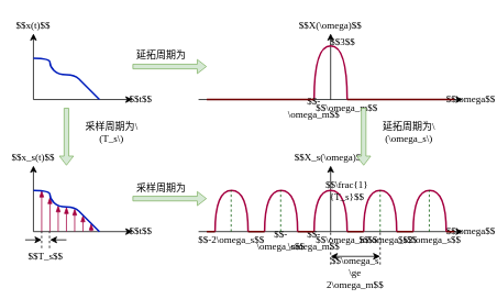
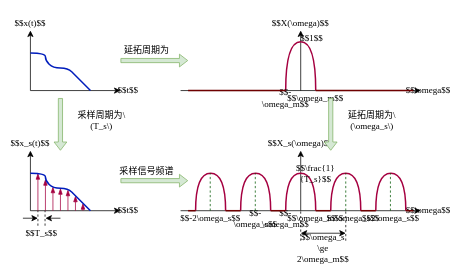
  <mxCell id="0" />
  <mxCell id="1" parent="0" />
  <mxCell id="2" value="" style="endArrow=classic;html=1;fontFamily=Lucida Console;" parent="1" edge="1"><mxGeometry width="50" height="50" relative="1" as="geometry"><mxPoint x="40" y="120" as="sourcePoint" /><mxPoint x="40" y="40" as="targetPoint" /></mxGeometry></mxCell>
  <mxCell id="3" value="" style="endArrow=classic;html=1;fontFamily=Lucida Console;" parent="1" edge="1"><mxGeometry width="50" height="50" relative="1" as="geometry"><mxPoint x="40" y="120" as="sourcePoint" /><mxPoint x="160" y="120" as="targetPoint" /></mxGeometry></mxCell>
  <mxCell id="4" value="" style="curved=1;endArrow=none;html=1;endFill=0;strokeWidth=2;fillColor=#0050ef;strokeColor=#001DBC;fontFamily=Lucida Console;" parent="1" edge="1"><mxGeometry width="50" height="50" relative="1" as="geometry"><mxPoint x="40" y="70" as="sourcePoint" /><mxPoint x="120" y="120" as="targetPoint" /><Array as="points"><mxPoint x="60" y="70" /><mxPoint x="60" y="80" /><mxPoint x="70" y="90" /><mxPoint x="90" y="90" /><mxPoint x="100" y="100" /></Array></mxGeometry></mxCell>
  <mxCell id="5" value="" style="endArrow=classic;html=1;fontFamily=Lucida Console;" parent="1" edge="1"><mxGeometry width="50" height="50" relative="1" as="geometry"><mxPoint x="400" y="120" as="sourcePoint" /><mxPoint x="400" y="40" as="targetPoint" /></mxGeometry></mxCell>
  <mxCell id="6" value="" style="endArrow=classic;html=1;fontFamily=Lucida Console;" parent="1" edge="1"><mxGeometry width="50" height="50" relative="1" as="geometry"><mxPoint x="240" y="120" as="sourcePoint" /><mxPoint x="560" y="120" as="targetPoint" /></mxGeometry></mxCell>
  <mxCell id="7" value="" style="curved=1;endArrow=none;html=1;endFill=0;strokeWidth=2;fillColor=#d80073;strokeColor=#A50040;fontFamily=Lucida Console;" parent="1" edge="1"><mxGeometry width="50" height="50" relative="1" as="geometry"><mxPoint x="380" y="120" as="sourcePoint" /><mxPoint x="420" y="120" as="targetPoint" /><Array as="points"><mxPoint x="380" y="55" /><mxPoint x="420" y="55" /></Array></mxGeometry></mxCell>
  <mxCell id="8" value="" style="endArrow=classic;html=1;fontFamily=Lucida Console;" parent="1" edge="1"><mxGeometry width="50" height="50" relative="1" as="geometry"><mxPoint x="40" y="280" as="sourcePoint" /><mxPoint x="40" y="200" as="targetPoint" /></mxGeometry></mxCell>
  <mxCell id="9" value="" style="endArrow=classic;html=1;fontFamily=Lucida Console;" parent="1" edge="1"><mxGeometry width="50" height="50" relative="1" as="geometry"><mxPoint x="40" y="280" as="sourcePoint" /><mxPoint x="160" y="280" as="targetPoint" /></mxGeometry></mxCell>
  <mxCell id="10" value="" style="endArrow=classic;html=1;fontFamily=Lucida Console;" parent="1" edge="1"><mxGeometry width="50" height="50" relative="1" as="geometry"><mxPoint x="400" y="280" as="sourcePoint" /><mxPoint x="400" y="200" as="targetPoint" /></mxGeometry></mxCell>
  <mxCell id="11" value="" style="endArrow=classic;html=1;fontFamily=Lucida Console;" parent="1" edge="1"><mxGeometry width="50" height="50" relative="1" as="geometry"><mxPoint x="240" y="280" as="sourcePoint" /><mxPoint x="560" y="280" as="targetPoint" /></mxGeometry></mxCell>
  <mxCell id="12" value="" style="curved=1;endArrow=none;html=1;endFill=0;strokeWidth=2;fillColor=#d80073;strokeColor=#A50040;fontFamily=Lucida Console;" parent="1" edge="1"><mxGeometry width="50" height="50" relative="1" as="geometry"><mxPoint x="380" y="280" as="sourcePoint" /><mxPoint x="420" y="280" as="targetPoint" /><Array as="points"><mxPoint x="380" y="230" /><mxPoint x="420" y="230" /></Array></mxGeometry></mxCell>
  <mxCell id="13" value="&lt;div&gt;$$x(t)$$&lt;/div&gt;" style="text;html=1;strokeColor=none;fillColor=none;align=center;verticalAlign=middle;whiteSpace=wrap;rounded=0;fontFamily=Verdana;" parent="1" vertex="1"><mxGeometry x="20" y="20" width="40" height="20" as="geometry" /></mxCell>
  <mxCell id="14" value="$$x_s(t)$$" style="text;html=1;strokeColor=none;fillColor=none;align=center;verticalAlign=middle;whiteSpace=wrap;rounded=0;fontFamily=Verdana;" parent="1" vertex="1"><mxGeometry x="20" y="180" width="40" height="20" as="geometry" /></mxCell>
  <mxCell id="15" value="$$t$$" style="text;html=1;strokeColor=none;fillColor=none;align=center;verticalAlign=middle;whiteSpace=wrap;rounded=0;fontFamily=Verdana;" parent="1" vertex="1"><mxGeometry x="160" y="110" width="20" height="20" as="geometry" /></mxCell>
  <mxCell id="16" value="$$t$$" style="text;html=1;strokeColor=none;fillColor=none;align=center;verticalAlign=middle;whiteSpace=wrap;rounded=0;fontFamily=Verdana;" parent="1" vertex="1"><mxGeometry x="160" y="270" width="20" height="20" as="geometry" /></mxCell>
  <mxCell id="17" value="$$X(\omega)$$" style="text;html=1;strokeColor=none;fillColor=none;align=center;verticalAlign=middle;whiteSpace=wrap;rounded=0;fontFamily=Verdana;" parent="1" vertex="1"><mxGeometry x="380" y="20" width="40" height="20" as="geometry" /></mxCell>
  <mxCell id="18" value="$$\omega$$" style="text;html=1;strokeColor=none;fillColor=none;align=center;verticalAlign=middle;whiteSpace=wrap;rounded=0;fontFamily=Verdana;" parent="1" vertex="1"><mxGeometry x="560" y="110" width="20" height="20" as="geometry" /></mxCell>
  <mxCell id="19" value="$$\omega$$" style="text;html=1;strokeColor=none;fillColor=none;align=center;verticalAlign=middle;whiteSpace=wrap;rounded=0;fontFamily=Verdana;" parent="1" vertex="1"><mxGeometry x="560" y="270" width="20" height="20" as="geometry" /></mxCell>
  <mxCell id="20" value="$$X_s(\omega)$$" style="text;html=1;strokeColor=none;fillColor=none;align=center;verticalAlign=middle;whiteSpace=wrap;rounded=0;fontFamily=Verdana;" parent="1" vertex="1"><mxGeometry x="380" y="180" width="40" height="20" as="geometry" /></mxCell>
  <mxCell id="21" value="$$\omega_m$$" style="text;html=1;strokeColor=none;fillColor=none;align=center;verticalAlign=middle;whiteSpace=wrap;rounded=0;fontFamily=Verdana;" parent="1" vertex="1"><mxGeometry x="410" y="120" width="20" height="20" as="geometry" /></mxCell>
  <mxCell id="22" value="$$-\omega_m$$" style="text;html=1;strokeColor=none;fillColor=none;align=center;verticalAlign=middle;whiteSpace=wrap;rounded=0;fontFamily=Verdana;" parent="1" vertex="1"><mxGeometry x="370" y="120" width="20" height="20" as="geometry" /></mxCell>
  <mxCell id="23" value="$$\omega_m$$" style="text;html=1;strokeColor=none;fillColor=none;align=center;verticalAlign=middle;whiteSpace=wrap;rounded=0;fontFamily=Verdana;" parent="1" vertex="1"><mxGeometry x="410" y="280" width="20" height="20" as="geometry" /></mxCell>
  <mxCell id="24" value="$$-\omega_m$$" style="text;html=1;strokeColor=none;fillColor=none;align=center;verticalAlign=middle;whiteSpace=wrap;rounded=0;fontFamily=Verdana;" parent="1" vertex="1"><mxGeometry x="370" y="280" width="20" height="20" as="geometry" /></mxCell>
  <mxCell id="25" value="" style="curved=1;endArrow=none;html=1;endFill=0;strokeWidth=2;fillColor=#d80073;strokeColor=#A50040;fontFamily=Lucida Console;" parent="1" edge="1"><mxGeometry width="50" height="50" relative="1" as="geometry"><mxPoint x="440" y="280" as="sourcePoint" /><mxPoint x="480" y="280" as="targetPoint" /><Array as="points"><mxPoint x="440" y="230" /><mxPoint x="480" y="230" /></Array></mxGeometry></mxCell>
  <mxCell id="26" value="" style="curved=1;endArrow=none;html=1;endFill=0;strokeWidth=2;fillColor=#d80073;strokeColor=#A50040;fontFamily=Lucida Console;" parent="1" edge="1"><mxGeometry width="50" height="50" relative="1" as="geometry"><mxPoint x="500" y="280" as="sourcePoint" /><mxPoint x="540" y="280" as="targetPoint" /><Array as="points"><mxPoint x="500" y="230" /><mxPoint x="540" y="230" /></Array></mxGeometry></mxCell>
  <mxCell id="27" value="" style="curved=1;endArrow=none;html=1;endFill=0;strokeWidth=2;fillColor=#d80073;strokeColor=#A50040;fontFamily=Lucida Console;" parent="1" edge="1"><mxGeometry width="50" height="50" relative="1" as="geometry"><mxPoint x="260" y="280" as="sourcePoint" /><mxPoint x="300" y="280" as="targetPoint" /><Array as="points"><mxPoint x="260" y="230" /><mxPoint x="300" y="230" /></Array></mxGeometry></mxCell>
  <mxCell id="28" value="" style="curved=1;endArrow=none;html=1;endFill=0;strokeWidth=2;fillColor=#d80073;strokeColor=#A50040;fontFamily=Lucida Console;" parent="1" edge="1"><mxGeometry width="50" height="50" relative="1" as="geometry"><mxPoint x="320" y="280" as="sourcePoint" /><mxPoint x="360" y="280" as="targetPoint" /><Array as="points"><mxPoint x="320" y="230" /><mxPoint x="360" y="230" /></Array></mxGeometry></mxCell>
  <mxCell id="29" value="$$\omega_s$$" style="text;html=1;strokeColor=none;fillColor=none;align=center;verticalAlign=middle;whiteSpace=wrap;rounded=0;fontFamily=Verdana;" parent="1" vertex="1"><mxGeometry x="460" y="280" width="20" height="20" as="geometry" /></mxCell>
  <mxCell id="30" value="$$2\omega_s$$" style="text;html=1;strokeColor=none;fillColor=none;align=center;verticalAlign=middle;whiteSpace=wrap;rounded=0;fontFamily=Verdana;" parent="1" vertex="1"><mxGeometry x="510" y="280" width="20" height="20" as="geometry" /></mxCell>
  <mxCell id="31" value="$$-2\omega_s$$" style="text;html=1;strokeColor=none;fillColor=none;align=center;verticalAlign=middle;whiteSpace=wrap;rounded=0;fontFamily=Verdana;" parent="1" vertex="1"><mxGeometry x="270" y="280" width="20" height="20" as="geometry" /></mxCell>
  <mxCell id="32" value="$$-\omega_s$$" style="text;html=1;strokeColor=none;fillColor=none;align=center;verticalAlign=middle;whiteSpace=wrap;rounded=0;fontFamily=Verdana;" parent="1" vertex="1"><mxGeometry x="330" y="280" width="20" height="20" as="geometry" /></mxCell>
  <mxCell id="33" value="" style="endArrow=blockThin;html=1;strokeWidth=1;fontFamily=Verdana;fillColor=#d80073;strokeColor=#A50040;endFill=1;" parent="1" edge="1"><mxGeometry width="50" height="50" relative="1" as="geometry"><mxPoint x="50" y="280" as="sourcePoint" /><mxPoint x="50" y="230" as="targetPoint" /></mxGeometry></mxCell>
  <mxCell id="34" value="" style="endArrow=blockThin;html=1;strokeWidth=1;fontFamily=Verdana;fillColor=#d80073;strokeColor=#A50040;endFill=1;" parent="1" edge="1"><mxGeometry width="50" height="50" relative="1" as="geometry"><mxPoint x="60" y="280" as="sourcePoint" /><mxPoint x="60" y="238" as="targetPoint" /></mxGeometry></mxCell>
  <mxCell id="35" value="" style="endArrow=blockThin;html=1;strokeWidth=1;fontFamily=Verdana;fillColor=#d80073;strokeColor=#A50040;endFill=1;" parent="1" edge="1"><mxGeometry width="50" height="50" relative="1" as="geometry"><mxPoint x="70" y="280" as="sourcePoint" /><mxPoint x="70" y="248" as="targetPoint" /></mxGeometry></mxCell>
  <mxCell id="36" value="" style="endArrow=blockThin;html=1;strokeWidth=1;fontFamily=Verdana;fillColor=#d80073;strokeColor=#A50040;endFill=1;" parent="1" edge="1"><mxGeometry width="50" height="50" relative="1" as="geometry"><mxPoint x="80" y="280" as="sourcePoint" /><mxPoint x="80" y="250" as="targetPoint" /></mxGeometry></mxCell>
  <mxCell id="37" value="" style="endArrow=blockThin;html=1;strokeWidth=1;fontFamily=Verdana;fillColor=#d80073;strokeColor=#A50040;endFill=1;" parent="1" edge="1"><mxGeometry width="50" height="50" relative="1" as="geometry"><mxPoint x="90" y="280" as="sourcePoint" /><mxPoint x="90" y="252" as="targetPoint" /></mxGeometry></mxCell>
  <mxCell id="38" value="" style="endArrow=blockThin;html=1;strokeWidth=1;fontFamily=Verdana;fillColor=#d80073;strokeColor=#A50040;endFill=1;" parent="1" edge="1"><mxGeometry width="50" height="50" relative="1" as="geometry"><mxPoint x="100" y="280" as="sourcePoint" /><mxPoint x="100" y="260" as="targetPoint" /></mxGeometry></mxCell>
  <mxCell id="39" value="" style="endArrow=blockThin;html=1;strokeWidth=1;fontFamily=Verdana;fillColor=#d80073;strokeColor=#A50040;endFill=1;" parent="1" edge="1"><mxGeometry width="50" height="50" relative="1" as="geometry"><mxPoint x="110" y="280" as="sourcePoint" /><mxPoint x="110" y="270" as="targetPoint" /></mxGeometry></mxCell>
  <mxCell id="40" value="" style="curved=1;endArrow=none;html=1;endFill=0;strokeWidth=2;fillColor=#0050ef;strokeColor=#001DBC;fontFamily=Lucida Console;" parent="1" edge="1"><mxGeometry width="50" height="50" relative="1" as="geometry"><mxPoint x="40" y="230" as="sourcePoint" /><mxPoint x="120" y="280" as="targetPoint" /><Array as="points"><mxPoint x="60" y="230" /><mxPoint x="60" y="240" /><mxPoint x="70" y="250" /><mxPoint x="90" y="250" /><mxPoint x="100" y="260" /></Array></mxGeometry></mxCell>
  <mxCell id="41" value="" style="endArrow=none;html=1;strokeWidth=1;fontFamily=Verdana;dashed=1;" parent="1" edge="1"><mxGeometry width="50" height="50" relative="1" as="geometry"><mxPoint x="50" y="300" as="sourcePoint" /><mxPoint x="50" y="280" as="targetPoint" /></mxGeometry></mxCell>
  <mxCell id="42" value="" style="endArrow=none;html=1;strokeWidth=1;fontFamily=Verdana;dashed=1;" parent="1" edge="1"><mxGeometry width="50" height="50" relative="1" as="geometry"><mxPoint x="59.5" y="300" as="sourcePoint" /><mxPoint x="59.5" y="280" as="targetPoint" /></mxGeometry></mxCell>
  <mxCell id="43" value="" style="endArrow=classic;html=1;strokeWidth=1;fontFamily=Verdana;" parent="1" edge="1"><mxGeometry width="50" height="50" relative="1" as="geometry"><mxPoint x="30" y="290" as="sourcePoint" /><mxPoint x="50" y="290" as="targetPoint" /></mxGeometry></mxCell>
  <mxCell id="44" value="" style="endArrow=classic;html=1;strokeWidth=1;fontFamily=Verdana;" parent="1" edge="1"><mxGeometry width="50" height="50" relative="1" as="geometry"><mxPoint x="80" y="290" as="sourcePoint" /><mxPoint x="60" y="290" as="targetPoint" /></mxGeometry></mxCell>
  <mxCell id="45" value="$$T_s$$" style="text;html=1;strokeColor=none;fillColor=none;align=center;verticalAlign=middle;whiteSpace=wrap;rounded=0;fontFamily=Verdana;" parent="1" vertex="1"><mxGeometry x="50" y="300" width="10" height="20" as="geometry" /></mxCell>
  <mxCell id="46" value="" style="shape=flexArrow;endArrow=classic;html=1;strokeWidth=1;fontFamily=Verdana;endWidth=10.4;endSize=3.332;width=5.6;fillColor=#d5e8d4;strokeColor=#82b366;" parent="1" edge="1"><mxGeometry width="50" height="50" relative="1" as="geometry"><mxPoint x="440" y="130" as="sourcePoint" /><mxPoint x="440" y="200" as="targetPoint" /></mxGeometry></mxCell>
  <mxCell id="47" value="" style="shape=flexArrow;endArrow=classic;html=1;strokeWidth=1;fontFamily=Verdana;endWidth=10.4;endSize=3.332;width=5.6;fillColor=#d5e8d4;strokeColor=#82b366;" parent="1" edge="1"><mxGeometry width="50" height="50" relative="1" as="geometry"><mxPoint x="80" y="130" as="sourcePoint" /><mxPoint x="80" y="200" as="targetPoint" /></mxGeometry></mxCell>
  <mxCell id="48" value="采样周期为\(T_s\)" style="text;html=1;strokeColor=none;fillColor=none;align=center;verticalAlign=middle;whiteSpace=wrap;rounded=0;fontFamily=Verdana;" parent="1" vertex="1"><mxGeometry x="90" y="150" width="90" height="20" as="geometry" /></mxCell>
  <mxCell id="49" value="延拓周期为\(\omega_s\)" style="text;html=1;strokeColor=none;fillColor=none;align=center;verticalAlign=middle;whiteSpace=wrap;rounded=0;fontFamily=Verdana;" parent="1" vertex="1"><mxGeometry x="450" y="150" width="90" height="20" as="geometry" /></mxCell>
  <mxCell id="50" value="" style="shape=flexArrow;endArrow=classic;html=1;strokeWidth=1;fontFamily=Verdana;endWidth=10.4;endSize=3.332;width=5.6;fillColor=#d5e8d4;strokeColor=#82b366;" parent="1" edge="1"><mxGeometry width="50" height="50" relative="1" as="geometry"><mxPoint x="160" y="80" as="sourcePoint" /><mxPoint x="250" y="80" as="targetPoint" /></mxGeometry></mxCell>
  <mxCell id="51" value="延拓周期为" style="text;html=1;strokeColor=none;fillColor=none;align=center;verticalAlign=middle;whiteSpace=wrap;rounded=0;fontFamily=Verdana;" parent="1" vertex="1"><mxGeometry x="150" y="57" width="90" height="20" as="geometry" /></mxCell>
  <mxCell id="52" value="" style="shape=flexArrow;endArrow=classic;html=1;strokeWidth=1;fontFamily=Verdana;endWidth=10.4;endSize=3.332;width=5.6;fillColor=#d5e8d4;strokeColor=#82b366;" parent="1" edge="1"><mxGeometry width="50" height="50" relative="1" as="geometry"><mxPoint x="160" y="240" as="sourcePoint" /><mxPoint x="250" y="240" as="targetPoint" /></mxGeometry></mxCell>
- <mxCell id="53" value="采样周期为" style="text;html=1;strokeColor=none;fillColor=none;align=center;verticalAlign=middle;whiteSpace=wrap;rounded=0;fontFamily=Verdana;" parent="1" vertex="1"><mxGeometry x="150" y="217" width="90" height="20" as="geometry" /></mxCell>
+ <mxCell id="53" value="采样信号频谱" style="text;html=1;strokeColor=none;fillColor=none;align=center;verticalAlign=middle;whiteSpace=wrap;rounded=0;fontFamily=Verdana;" parent="1" vertex="1"><mxGeometry x="150" y="217" width="90" height="20" as="geometry" /></mxCell>
  <mxCell id="54" value="" style="endArrow=none;dashed=1;html=1;strokeColor=#005700;strokeWidth=1;fillColor=#008a00;fontFamily=Verdana;" parent="1" edge="1"><mxGeometry width="50" height="50" relative="1" as="geometry"><mxPoint x="460" y="280" as="sourcePoint" /><mxPoint x="460" y="230" as="targetPoint" /></mxGeometry></mxCell>
  <mxCell id="55" value="" style="endArrow=none;dashed=1;html=1;strokeColor=#005700;strokeWidth=1;fillColor=#008a00;fontFamily=Verdana;" parent="1" edge="1"><mxGeometry width="50" height="50" relative="1" as="geometry"><mxPoint x="519.5" y="280" as="sourcePoint" /><mxPoint x="519.5" y="230" as="targetPoint" /></mxGeometry></mxCell>
  <mxCell id="56" value="" style="endArrow=none;dashed=1;html=1;strokeColor=#005700;strokeWidth=1;fillColor=#008a00;fontFamily=Verdana;" parent="1" edge="1"><mxGeometry width="50" height="50" relative="1" as="geometry"><mxPoint x="339.5" y="280" as="sourcePoint" /><mxPoint x="339.5" y="230" as="targetPoint" /></mxGeometry></mxCell>
  <mxCell id="57" value="" style="endArrow=none;dashed=1;html=1;strokeColor=#005700;strokeWidth=1;fillColor=#008a00;fontFamily=Verdana;" parent="1" edge="1"><mxGeometry width="50" height="50" relative="1" as="geometry"><mxPoint x="279.5" y="280" as="sourcePoint" /><mxPoint x="279.5" y="230" as="targetPoint" /></mxGeometry></mxCell>
- <mxCell id="58" value="$$3$$" style="text;html=1;strokeColor=none;fillColor=none;align=center;verticalAlign=middle;whiteSpace=wrap;rounded=0;fontFamily=Verdana;" parent="1" vertex="1"><mxGeometry x="410" y="40" width="10" height="20" as="geometry" /></mxCell>
+ <mxCell id="58" value="$$1$$" style="text;html=1;strokeColor=none;fillColor=none;align=center;verticalAlign=middle;whiteSpace=wrap;rounded=0;fontFamily=Verdana;" parent="1" vertex="1"><mxGeometry x="410" y="40" width="10" height="20" as="geometry" /></mxCell>
  <mxCell id="59" value="$$\frac{1}{T_s}$$" style="text;html=1;strokeColor=none;fillColor=none;align=center;verticalAlign=middle;whiteSpace=wrap;rounded=0;fontFamily=Verdana;" parent="1" vertex="1"><mxGeometry x="415" y="220" width="10" height="20" as="geometry" /></mxCell>
  <mxCell id="60" value="" style="endArrow=none;html=1;strokeWidth=1;fontFamily=Verdana;dashed=1;" parent="1" edge="1"><mxGeometry width="50" height="50" relative="1" as="geometry"><mxPoint x="400" y="320" as="sourcePoint" /><mxPoint x="400" y="280" as="targetPoint" /></mxGeometry></mxCell>
  <mxCell id="61" value="" style="endArrow=none;html=1;strokeWidth=1;fontFamily=Verdana;dashed=1;" parent="1" edge="1"><mxGeometry width="50" height="50" relative="1" as="geometry"><mxPoint x="460" y="320" as="sourcePoint" /><mxPoint x="460" y="280" as="targetPoint" /></mxGeometry></mxCell>
  <mxCell id="62" value="" style="endArrow=classic;html=1;strokeWidth=1;fontFamily=Verdana;startArrow=classic;startFill=1;" parent="1" edge="1"><mxGeometry width="50" height="50" relative="1" as="geometry"><mxPoint x="400" y="310" as="sourcePoint" /><mxPoint x="460" y="310" as="targetPoint" /></mxGeometry></mxCell>
  <mxCell id="63" value="$$\omega_s \ge 2\omega_m$$" style="text;html=1;strokeColor=none;fillColor=none;align=center;verticalAlign=middle;whiteSpace=wrap;rounded=0;fontFamily=Verdana;" parent="1" vertex="1"><mxGeometry x="395" y="320" width="70" height="20" as="geometry" /></mxCell>
  <mxCell id="64" value="" style="endArrow=none;html=1;strokeColor=#6F0000;strokeWidth=2;fillColor=#a20025;fontFamily=Verdana;exitX=0.5;exitY=0;exitDx=0;exitDy=0;" parent="1" source="21" edge="1"><mxGeometry width="50" height="50" relative="1" as="geometry"><mxPoint x="330" y="20" as="sourcePoint" /><mxPoint x="550" y="120" as="targetPoint" /></mxGeometry></mxCell>
  <mxCell id="65" value="" style="endArrow=none;html=1;strokeColor=#6F0000;strokeWidth=2;fillColor=#a20025;fontFamily=Verdana;" parent="1" edge="1"><mxGeometry width="50" height="50" relative="1" as="geometry"><mxPoint x="250" y="120" as="sourcePoint" /><mxPoint x="380" y="120" as="targetPoint" /></mxGeometry></mxCell>
  <mxCell id="66" value="" style="endArrow=none;html=1;strokeColor=#6F0000;strokeWidth=2;fillColor=#a20025;fontFamily=Verdana;" parent="1" edge="1"><mxGeometry width="50" height="50" relative="1" as="geometry"><mxPoint x="300" y="280" as="sourcePoint" /><mxPoint x="320" y="280" as="targetPoint" /></mxGeometry></mxCell>
  <mxCell id="67" value="" style="endArrow=none;html=1;strokeColor=#6F0000;strokeWidth=2;fillColor=#a20025;fontFamily=Verdana;" parent="1" edge="1"><mxGeometry width="50" height="50" relative="1" as="geometry"><mxPoint x="360" y="280" as="sourcePoint" /><mxPoint x="380" y="280" as="targetPoint" /></mxGeometry></mxCell>
  <mxCell id="68" value="" style="endArrow=none;html=1;strokeColor=#6F0000;strokeWidth=2;fillColor=#a20025;fontFamily=Verdana;" parent="1" edge="1"><mxGeometry width="50" height="50" relative="1" as="geometry"><mxPoint x="540" y="280" as="sourcePoint" /><mxPoint x="550" y="280" as="targetPoint" /></mxGeometry></mxCell>
  <mxCell id="69" value="" style="endArrow=none;html=1;strokeColor=#6F0000;strokeWidth=2;fillColor=#a20025;fontFamily=Verdana;" parent="1" edge="1"><mxGeometry width="50" height="50" relative="1" as="geometry"><mxPoint x="250" y="280" as="sourcePoint" /><mxPoint x="260" y="280" as="targetPoint" /></mxGeometry></mxCell>
  <mxCell id="70" value="" style="endArrow=none;html=1;strokeColor=#6F0000;strokeWidth=2;fillColor=#a20025;fontFamily=Verdana;" parent="1" edge="1"><mxGeometry width="50" height="50" relative="1" as="geometry"><mxPoint x="480" y="280" as="sourcePoint" /><mxPoint x="500" y="280" as="targetPoint" /></mxGeometry></mxCell>
  <mxCell id="71" value="" style="endArrow=none;html=1;strokeColor=#6F0000;strokeWidth=2;fillColor=#a20025;fontFamily=Verdana;" parent="1" edge="1"><mxGeometry width="50" height="50" relative="1" as="geometry"><mxPoint x="420" y="280" as="sourcePoint" /><mxPoint x="440" y="280" as="targetPoint" /></mxGeometry></mxCell>
